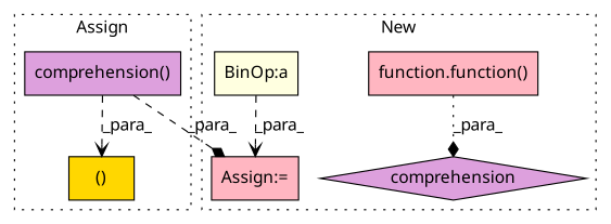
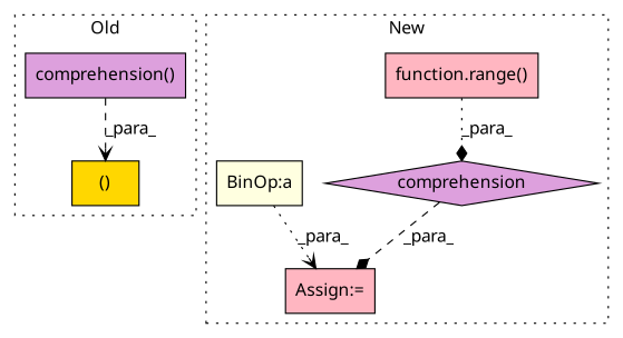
  digraph {
    fontname="Noto Sans"
    node [a=75 fillcolor=plum fontname="Noto Sans" l=3 shape=box style=filled]
    edge [arrowhead=vee fontname="Noto Sans" style=dashed]
    n1 [l="17,1" label="comprehension()" s="16501,16519"]
    n2 [a=54 fillcolor=gold label="()" s=16520]
-   n3 [fillcolor=lightpink l="6,1" label="function.function()" s="16765,16775"]
+   n3 [fillcolor=lightpink l="6,1" label="function.range()" s="16765,16775"]
    n4 [a=45 label=comprehension s=16756 shape=diamond]
    n5 [a=68 fillcolor=lightpink l=4 label="Assign:=" s=16743]
    n6 [a=82 fillcolor=lightyellow label="BinOp:a" s=16707]
    subgraph cluster_1 {
-     label=Assign
+     label=Old
      style=dotted
      n1
      n2
    }
    subgraph cluster_2 {
      label=New
      style=dotted
      n3
      n4
      n5
      n6
    }
    n1 -> n2 [label=_para_]
    n3 -> n4 [arrowhead=diamond label=_para_ style=dotted]
-   n1 -> n5 [arrowhead=diamond label=_para_]
-   n6 -> n5 [label=_para_]
+   n4 -> n5 [arrowhead=diamond label=_para_]
+   n6 -> n5 [label=_para_ style=dotted]
  }
